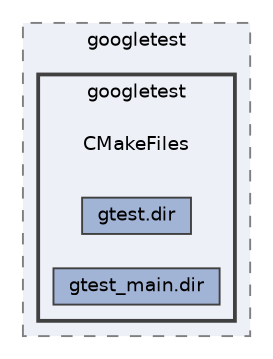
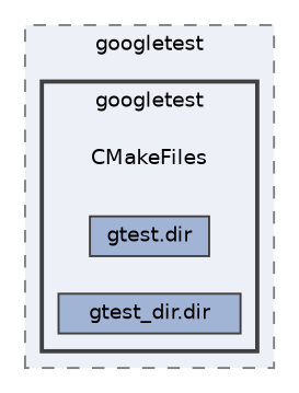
  digraph {
    compound=true
    rankdir=LR
    node [fontname=Helvetica fontsize=10 shape=box color=grey25 fillcolor="#a2b4d6" style=filled]
    n1 [height=0.2 label=CMakeFiles shape=plaintext width=0.4 color="" fillcolor="" style=""]
    n2 [height=0.2 label="gtest.dir" width=0.4]
-   n3 [height=0.2 label="gtest_main.dir" width=0.4]
+   n3 [height=0.2 label="gtest_dir.dir" width=0.4]
    subgraph cluster_1 {
      bgcolor="#edf0f7"
      fontname=Helvetica
      fontsize=10
      label=googletest
      pencolor=grey50
      style="filled,dashed"
      subgraph cluster_2 {
        bgcolor="#edf0f7"
        fontname=Helvetica
        fontsize=10
        pencolor=grey25
        style="filled,bold"
        n1
        n2
        n3
      }
    }
  }
